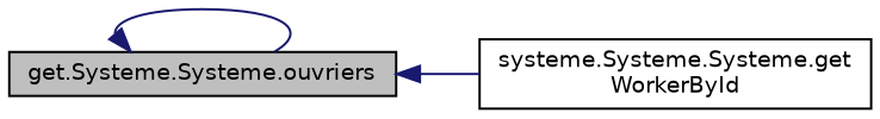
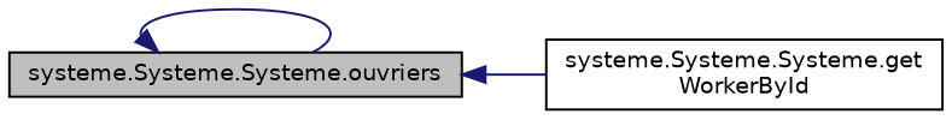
  digraph {
    rankdir=LR
    node [color=black fontname=Helvetica fontsize=10 shape=record style=filled]
    edge [color=midnightblue dir=back fontname=Helvetica fontsize=10 labelfontname=Helvetica labelfontsize=10 style=solid]
-   n1 [fillcolor=grey75 fontcolor=black height=0.2 label="get.Systeme.Systeme.ouvriers" width=0.4]
+   n1 [fillcolor=grey75 fontcolor=black height=0.2 label="systeme.Systeme.Systeme.ouvriers" width=0.4]
    n2 [fillcolor=white height=0.2 label="systeme.Systeme.Systeme.get\lWorkerById" width=0.4]
    n1 -> n1
    n1 -> n2
  }
